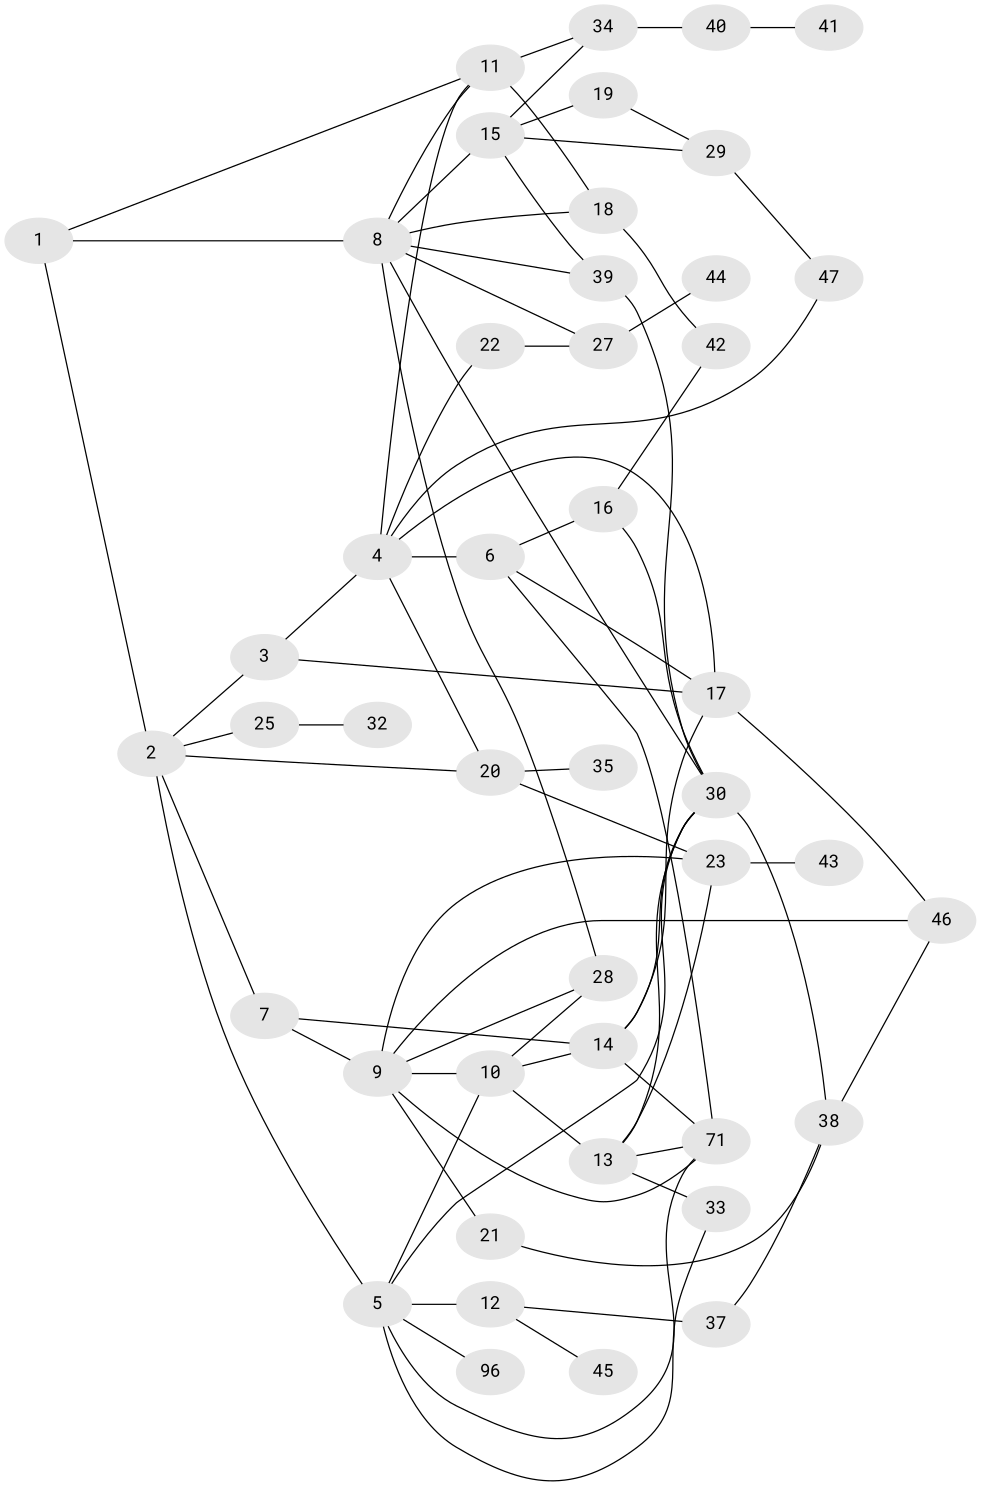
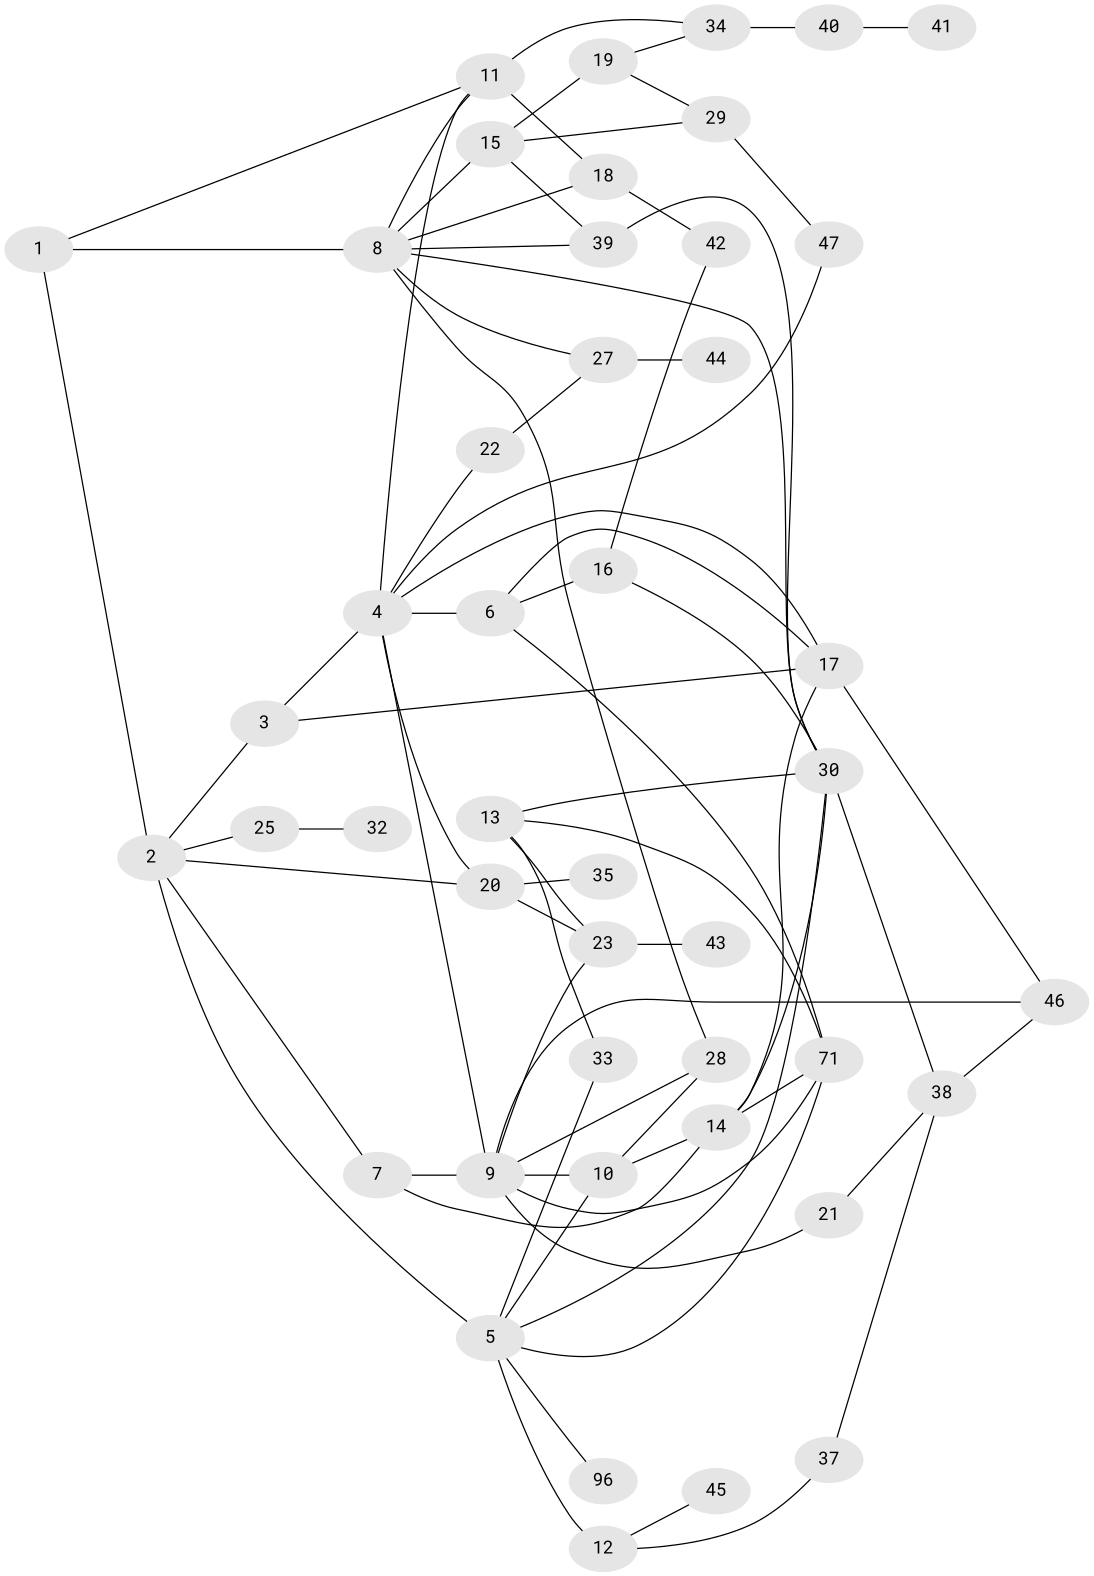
  graph {
    fontname="Roboto Mono"
    rankdir=LR
    node [color=gray90 fontname="Roboto Mono" style=filled]
    edge [fontname="Roboto Mono" weight=1.0]
    1
    2
    8
    11
    3
    5
    7
    20
    25
    30
    15
    18
    27
    28
    39
    34
    13
    n18 [label=71]
    33
    23
    4
    17
    10
    12
    n25 [label=96]
    9
    14
    35
    32
    6
    22
    47
    46
    16
    21
    37
    45
    38
    42
    19
    29
    44
    43
    40
    41
    1 -- 2
    1 -- 8
    1 -- 11
    2 -- 3
    2 -- 5
    2 -- 7
    2 -- 20
    2 -- 25
    8 -- 11
    8 -- 30
    8 -- 15
    8 -- 18
    8 -- 27
    8 -- 28
    8 -- 39
    11 -- 18
    11 -- 34
    3 -- 4
    3 -- 17
    5 -- 30
    5 -- n18
    5 -- 33
    5 -- 10
    5 -- 12
    5 -- n25
    7 -- 9
    7 -- 14
    20 -- 23
    20 -- 35
    25 -- 32
    30 -- 38
    15 -- 39
-   15 -- 34
+   19 -- 34
    15 -- 19 [weight=2.0]
    15 -- 29
    18 -- 42
    27 -- 44
    39 -- 30
    34 -- 40
    13 -- 30
    13 -- n18 [weight=2.0]
    13 -- 33
    13 -- 23 [weight=2.0]
    23 -- 43
    4 -- 11
    4 -- 20
    4 -- 17
+   4 -- 9
    4 -- 6 [weight=5.0]
    4 -- 22
    4 -- 47
    17 -- 46
    10 -- 28
-   10 -- 13
    10 -- 14
    12 -- 37
    12 -- 45
    9 -- 28
    9 -- n18
    9 -- 23
    9 -- 10 [weight=3.0]
    9 -- 46
    9 -- 21
    14 -- 30
    14 -- n18
    14 -- 17 [weight=2.0]
    6 -- n18 [weight=2.0]
    6 -- 17
    6 -- 16
    22 -- 27
    16 -- 30
    16 -- 42
    21 -- 38
    37 -- 38
    38 -- 46
    19 -- 29
    29 -- 47
    40 -- 41
  }
